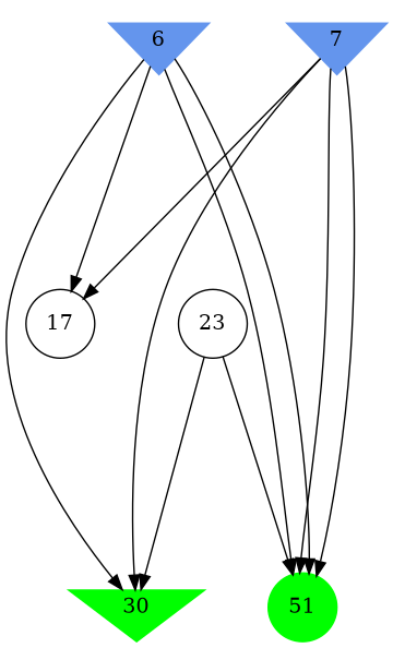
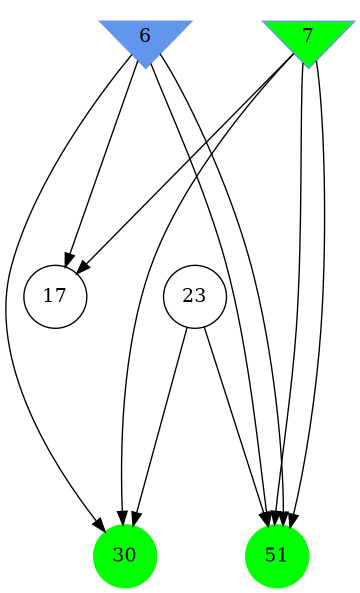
  digraph {
    ranksep=2.0
    node [color=cornflowerblue shape=circle style=filled]
    6 [shape=invtriangle]
-   7 [shape=invtriangle]
+   7 [shape=invtriangle fillcolor=green]
    17 [color=black style=""]
    23 [color=black style=""]
-   30 [color=green shape=invtriangle]
+   30 [color=green]
    n6 [color=green label=51]
    subgraph sub_1 {
      rank=same
      6
      7
    }
    subgraph sub_2 {
      rank=same
      17
      23
    }
    subgraph sub_3 {
      rank=same
      30
      n6
    }
    6 -> 17
    6 -> 30
    6 -> n6
    6 -> n6
    7 -> 17
    7 -> 30
    7 -> n6
    7 -> n6
    23 -> 30
    23 -> n6
  }
